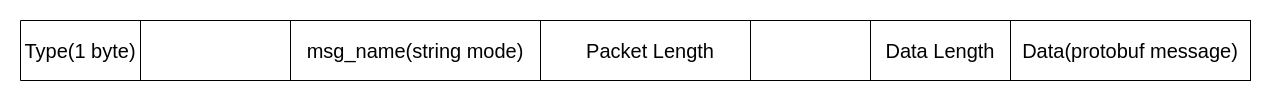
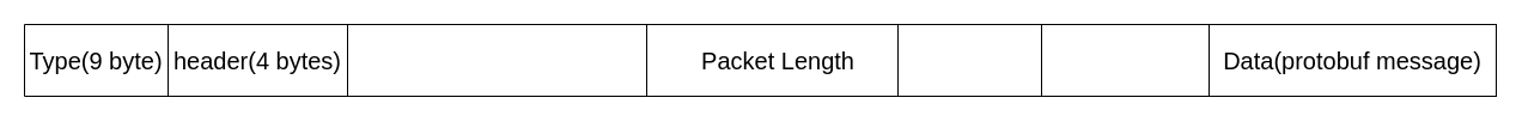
  <mxCell id="0" />
  <mxCell id="1" parent="0" />
  <mxCell id="2" value="" style="verticalLabelPosition=bottom;verticalAlign=top;html=1;shape=mxgraph.basic.rect;fillColor2=none;strokeWidth=1;size=20;indent=5;" vertex="1" parent="1"><mxGeometry y="20" width="1230" height="60" as="geometry" x="20" /></mxCell>
  <mxCell id="3" value="" style="shape=partialRectangle;whiteSpace=wrap;html=1;top=0;bottom=0;fillColor=none;" vertex="1" parent="1"><mxGeometry x="140" y="20" width="150" height="60" as="geometry" /></mxCell>
- <mxCell id="4" value="&lt;font style=&quot;font-size: 20px;&quot;&gt;Type(1 byte)&lt;/font&gt;" style="text;html=1;strokeColor=none;fillColor=none;align=center;verticalAlign=middle;whiteSpace=wrap;rounded=0;" vertex="1" parent="1"><mxGeometry y="20" width="120" height="60" as="geometry" x="20" /></mxCell>
+ <mxCell id="4" value="&lt;font style=&quot;font-size: 20px;&quot;&gt;Type(9 byte)&lt;/font&gt;" style="text;html=1;strokeColor=none;fillColor=none;align=center;verticalAlign=middle;whiteSpace=wrap;rounded=0;" vertex="1" parent="1"><mxGeometry y="20" width="120" height="60" as="geometry" x="20" /></mxCell>
+ <mxCell id="5" value="&lt;font style=&quot;font-size: 20px;&quot;&gt;header(4 bytes)&lt;/font&gt;" style="text;html=1;strokeColor=none;fillColor=none;align=center;verticalAlign=middle;whiteSpace=wrap;rounded=0;container=0;" vertex="1" parent="1"><mxGeometry x="140" y="20" width="150" height="60" as="geometry" /></mxCell>
  <mxCell id="6" value="" style="shape=partialRectangle;whiteSpace=wrap;html=1;top=0;bottom=0;fillColor=none;fontSize=20;" vertex="1" parent="1"><mxGeometry x="290" y="20" width="250" height="60" as="geometry" /></mxCell>
- <mxCell id="7" value="msg_name(string mode)" style="text;html=1;strokeColor=none;fillColor=none;align=center;verticalAlign=middle;whiteSpace=wrap;rounded=0;fontSize=20;" vertex="1" parent="1"><mxGeometry x="290" y="20" width="250" height="60" as="geometry" /></mxCell>
  <mxCell id="8" value="" style="shape=partialRectangle;whiteSpace=wrap;html=1;top=0;bottom=0;fillColor=none;fontSize=20;" vertex="1" parent="1"><mxGeometry x="750" y="20" width="120" height="60" as="geometry" /></mxCell>
  <mxCell id="9" value="Packet Length" style="text;html=1;strokeColor=none;fillColor=none;align=center;verticalAlign=middle;whiteSpace=wrap;rounded=0;fontSize=20;" vertex="1" parent="1"><mxGeometry x="550" y="20" width="200" height="60" as="geometry" /></mxCell>
  <mxCell id="10" value="" style="shape=partialRectangle;whiteSpace=wrap;html=1;top=0;bottom=0;fillColor=none;fontSize=20;" vertex="1" parent="1"><mxGeometry x="1010" y="20" width="240" height="60" as="geometry" /></mxCell>
- <mxCell id="11" value="Data Length" style="text;html=1;strokeColor=none;fillColor=none;align=center;verticalAlign=middle;whiteSpace=wrap;rounded=0;fontSize=20;" vertex="1" parent="1"><mxGeometry x="870" y="20" width="140" height="60" as="geometry" /></mxCell>
  <mxCell id="12" value="Data(protobuf message)" style="text;html=1;strokeColor=none;fillColor=none;align=center;verticalAlign=middle;whiteSpace=wrap;rounded=0;fontSize=20;" vertex="1" parent="1"><mxGeometry x="1010" y="20" width="240" height="60" as="geometry" /></mxCell>
